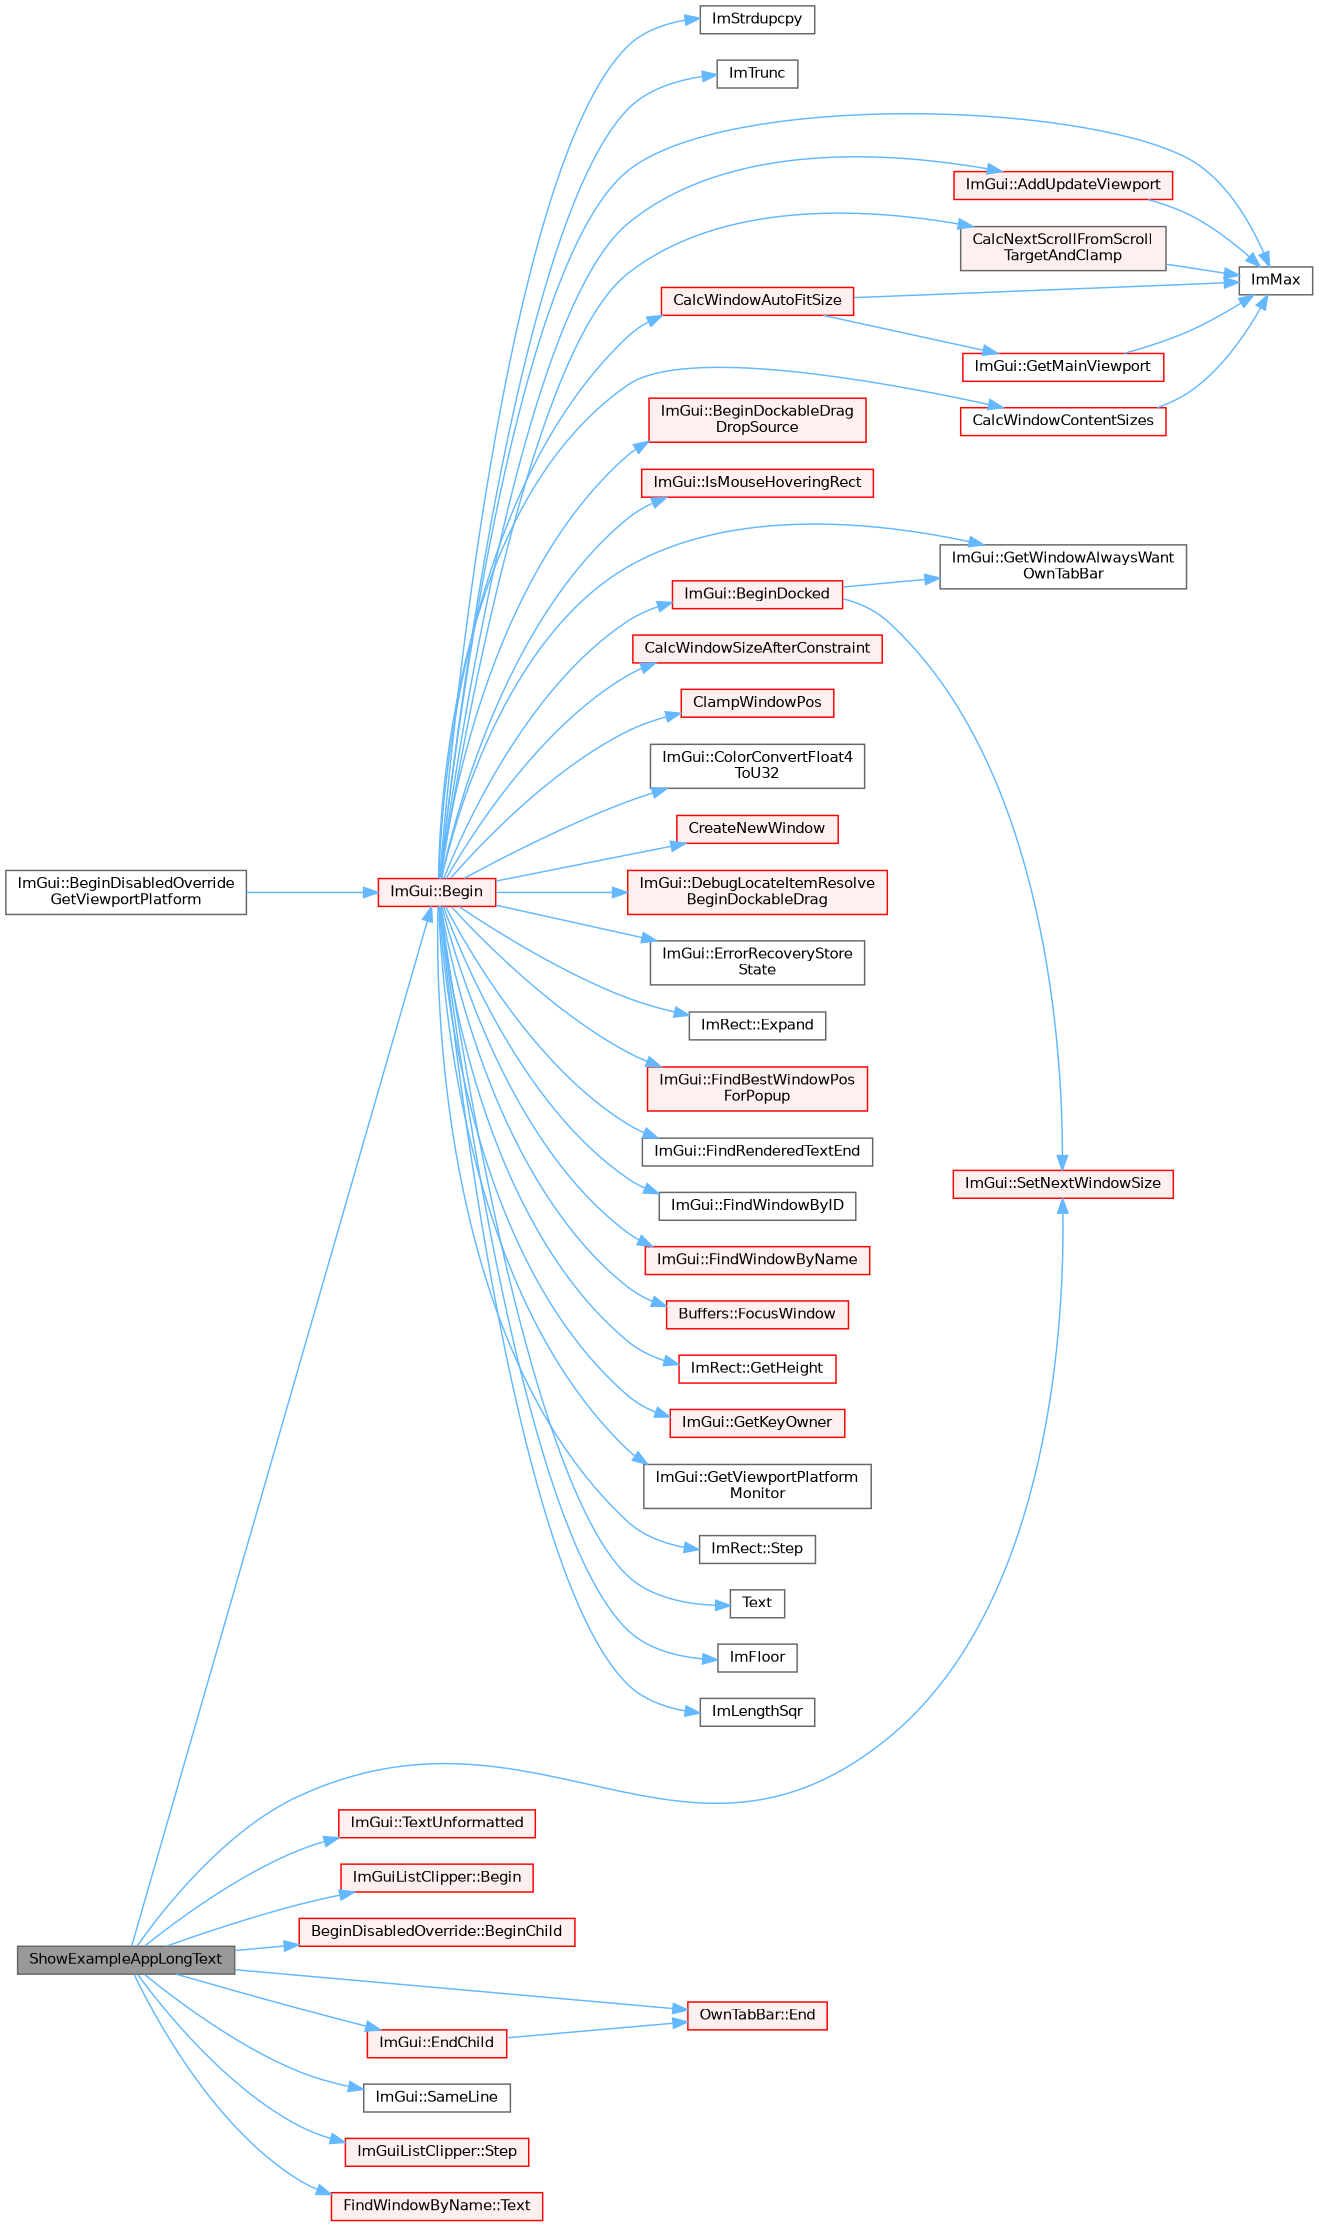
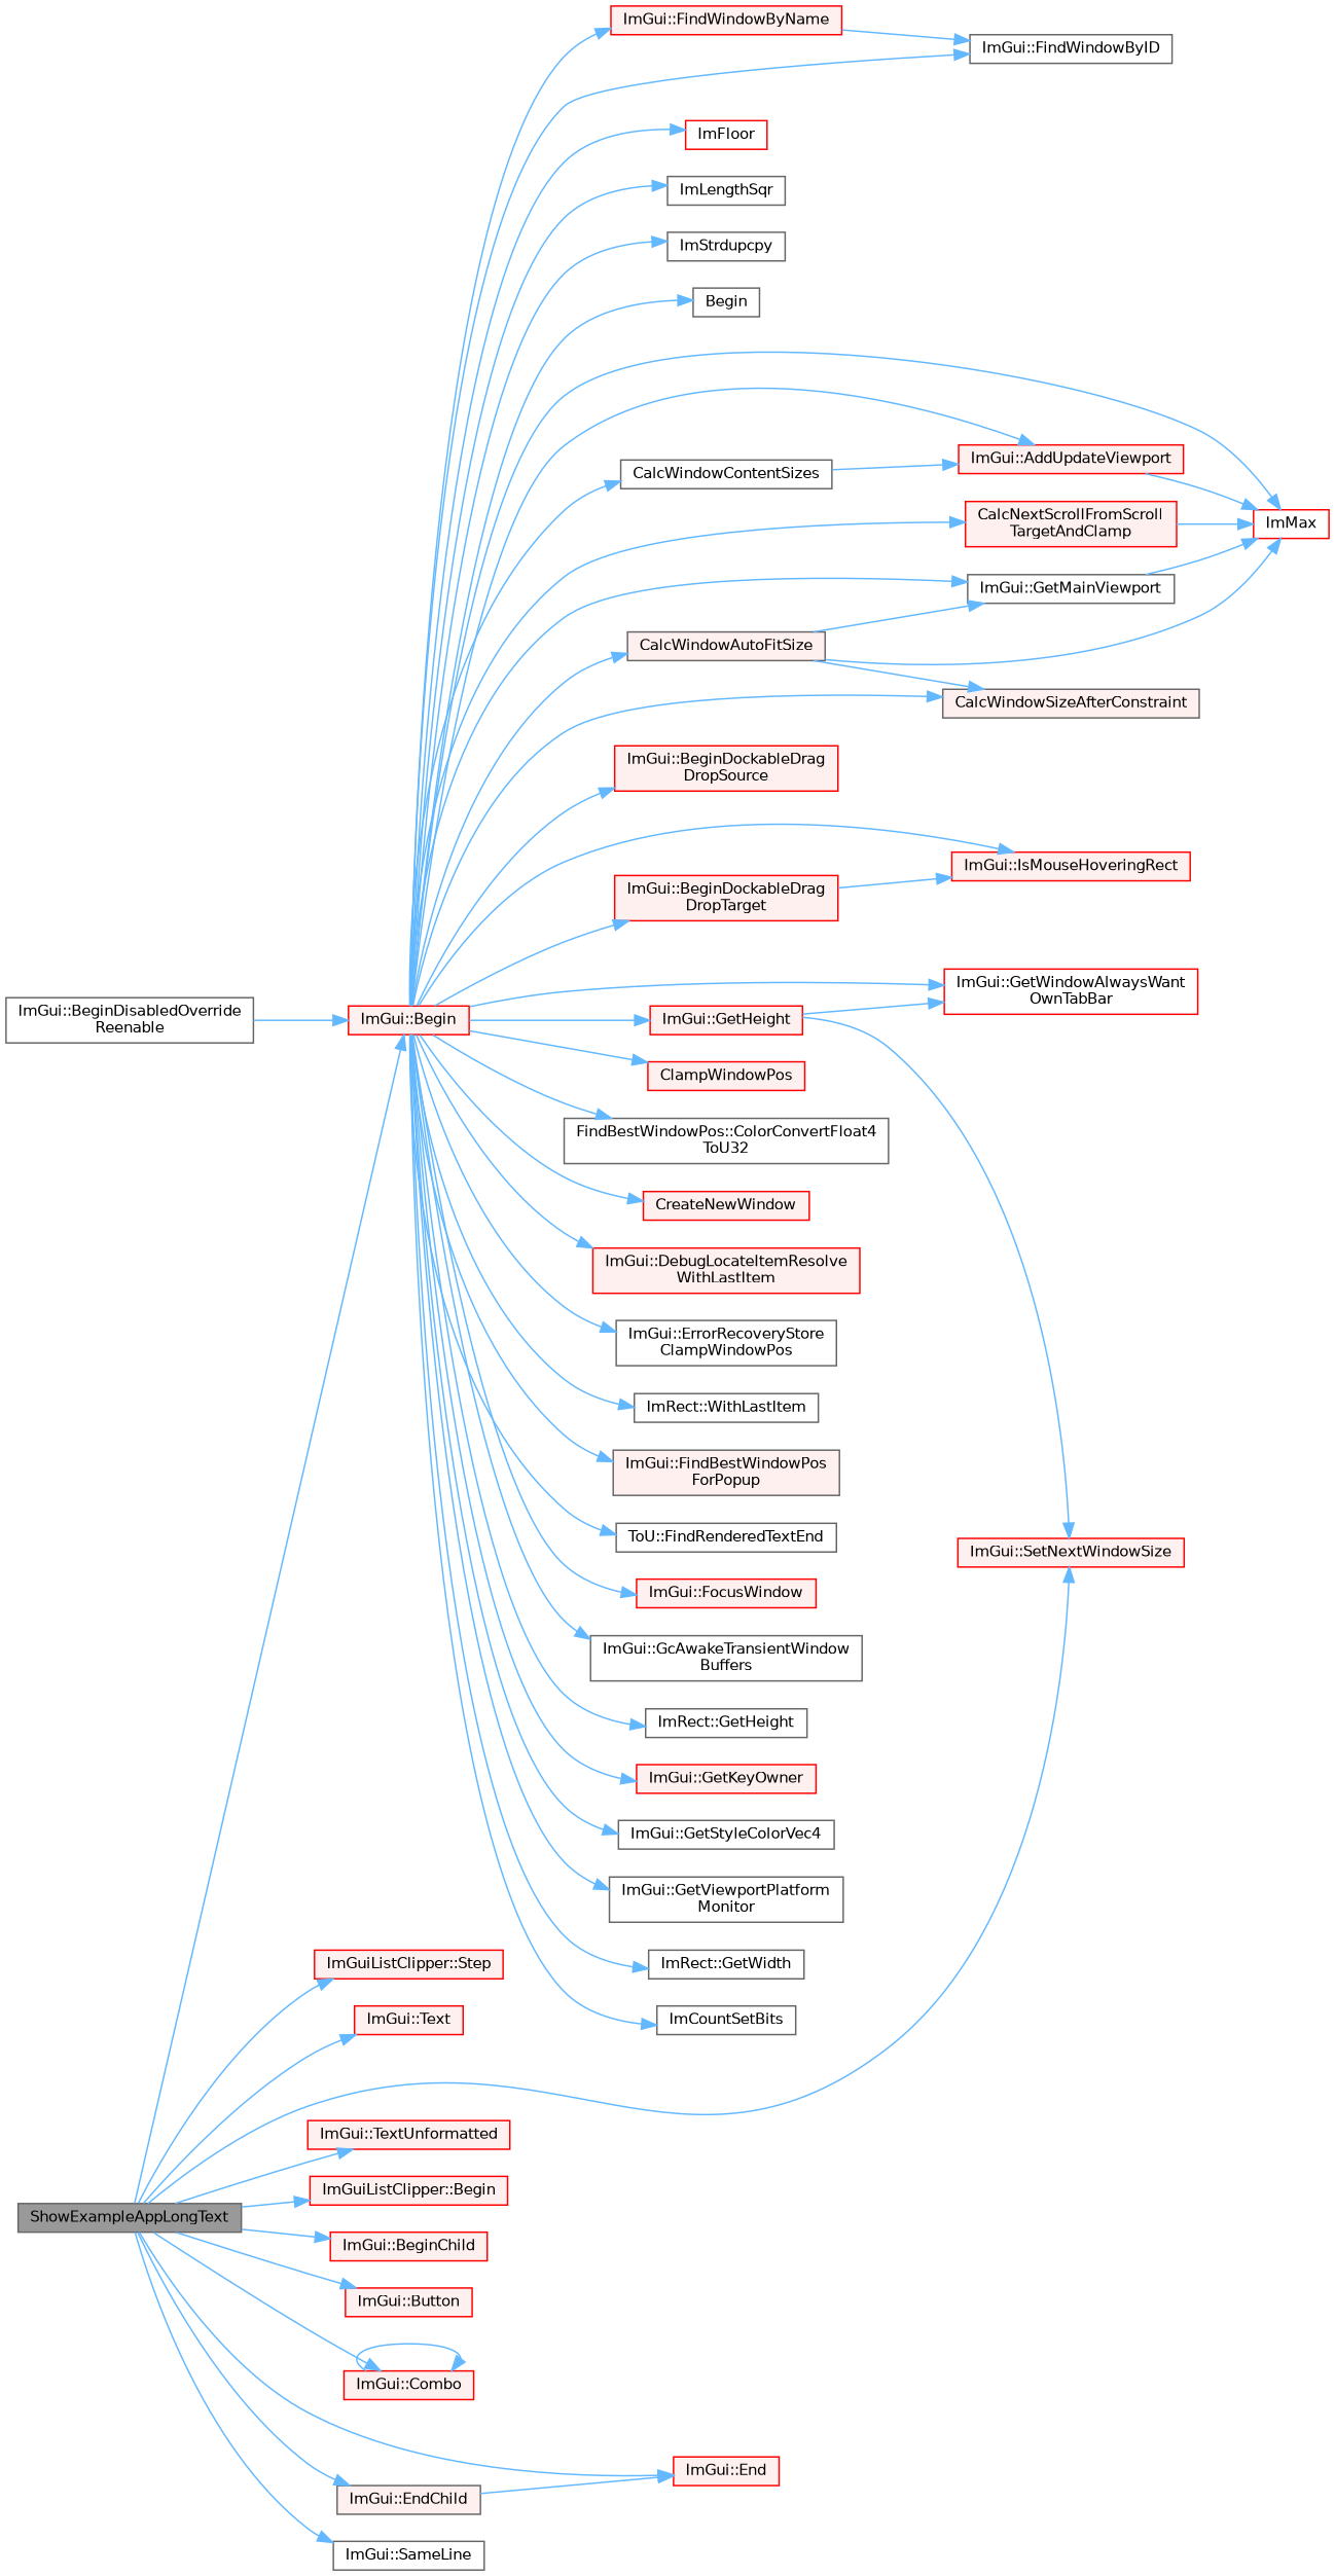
  digraph {
    rankdir=LR
    node [color=red fillcolor="#FFF0F0" fontname=Helvetica fontsize=10 shape=box style=filled]
    edge [color=steelblue1 fontname=Helvetica fontsize=10 labelfontname=Helvetica labelfontsize=10 style=solid]
    n1 [color=gray40 fillcolor=grey60 fontcolor=black height=0.2 label=ShowExampleAppLongText width=0.4]
    n2 [height=0.2 label="ImGui::Begin" width=0.4]
    n3 [height=0.2 label="ImGui::SetNextWindowSize" width=0.4]
    n4 [height=0.2 label="ImGuiListClipper::Begin" width=0.4]
-   n5 [height=0.2 label="BeginDisabledOverride::BeginChild" width=0.4]
-   n8 [height=0.2 label="OwnTabBar::End" width=0.4]
-   n9 [height=0.2 label="ImGui::EndChild" width=0.4]
+   n5 [height=0.2 label="ImGui::BeginChild" width=0.4]
+   n6 [height=0.2 label="ImGui::Button" width=0.4]
+   n7 [height=0.2 label="ImGui::Combo" width=0.4]
+   n8 [height=0.2 label="ImGui::End" width=0.4]
+   n9 [color=grey40 height=0.2 label="ImGui::EndChild" width=0.4]
    n10 [color=grey40 fillcolor=white height=0.2 label="ImGui::SameLine" width=0.4]
    n11 [height=0.2 label="ImGuiListClipper::Step" width=0.4]
-   n12 [height=0.2 label="FindWindowByName::Text" width=0.4]
+   n12 [height=0.2 label="ImGui::Text" width=0.4]
    n13 [height=0.2 label="ImGui::TextUnformatted" width=0.4]
    n14 [height=0.2 label="ImGui::AddUpdateViewport" width=0.4]
-   n15 [color=grey40 fillcolor=white height=0.2 label=ImMax width=0.4]
+   n15 [fillcolor=white height=0.2 label=ImMax width=0.4]
    n16 [height=0.2 label="ImGui::BeginDockableDrag\lDropSource" width=0.4]
+   n17 [height=0.2 label="ImGui::BeginDockableDrag\lDropTarget" width=0.4]
    n18 [height=0.2 label="ImGui::IsMouseHoveringRect" width=0.4]
-   n19 [height=0.2 label="ImGui::BeginDocked" width=0.4]
-   n20 [color=grey40 fillcolor=white height=0.2 label="ImGui::GetWindowAlwaysWant\lOwnTabBar" width=0.4]
-   n21 [color=grey40 height=0.2 label="CalcNextScrollFromScroll\lTargetAndClamp" width=0.4]
-   n22 [height=0.2 label=CalcWindowAutoFitSize width=0.4]
-   n23 [height=0.2 label=CalcWindowSizeAfterConstraint width=0.4]
-   n24 [fillcolor=white height=0.2 label="ImGui::GetMainViewport" width=0.4]
-   n25 [fillcolor=white height=0.2 label=CalcWindowContentSizes width=0.4]
+   n19 [height=0.2 label="ImGui::GetHeight" width=0.4]
+   n20 [fillcolor=white height=0.2 label="ImGui::GetWindowAlwaysWant\lOwnTabBar" width=0.4]
+   n21 [height=0.2 label="CalcNextScrollFromScroll\lTargetAndClamp" width=0.4]
+   n22 [color=grey40 height=0.2 label=CalcWindowAutoFitSize width=0.4]
+   n23 [color=grey40 height=0.2 label=CalcWindowSizeAfterConstraint width=0.4]
+   n24 [color=grey40 fillcolor=white height=0.2 label="ImGui::GetMainViewport" width=0.4]
+   n25 [color=grey40 fillcolor=white height=0.2 label=CalcWindowContentSizes width=0.4]
    n26 [height=0.2 label=ClampWindowPos width=0.4]
-   n27 [color=grey40 fillcolor=white height=0.2 label="ImGui::ColorConvertFloat4\lToU32" width=0.4]
+   n27 [color=grey40 fillcolor=white height=0.2 label="FindBestWindowPos::ColorConvertFloat4\lToU32" width=0.4]
    n28 [height=0.2 label=CreateNewWindow width=0.4]
-   n29 [height=0.2 label="ImGui::DebugLocateItemResolve\lBeginDockableDrag" width=0.4]
-   n30 [color=grey40 fillcolor=white height=0.2 label="ImGui::ErrorRecoveryStore\lState" width=0.4]
-   n31 [color=grey40 fillcolor=white height=0.2 label="ImRect::Expand" width=0.4]
-   n32 [height=0.2 label="ImGui::FindBestWindowPos\lForPopup" width=0.4]
-   n33 [color=grey40 fillcolor=white height=0.2 label="ImGui::FindRenderedTextEnd" width=0.4]
+   n29 [height=0.2 label="ImGui::DebugLocateItemResolve\lWithLastItem" width=0.4]
+   n30 [color=grey40 fillcolor=white height=0.2 label="ImGui::ErrorRecoveryStore\lClampWindowPos" width=0.4]
+   n31 [color=grey40 fillcolor=white height=0.2 label="ImRect::WithLastItem" width=0.4]
+   n32 [color=grey40 height=0.2 label="ImGui::FindBestWindowPos\lForPopup" width=0.4]
+   n33 [color=grey40 fillcolor=white height=0.2 label="ToU::FindRenderedTextEnd" width=0.4]
    n34 [color=grey40 fillcolor=white height=0.2 label="ImGui::FindWindowByID" width=0.4]
    n35 [height=0.2 label="ImGui::FindWindowByName" width=0.4]
-   n36 [height=0.2 label="Buffers::FocusWindow" width=0.4]
-   n38 [fillcolor=white height=0.2 label="ImRect::GetHeight" width=0.4]
+   n36 [height=0.2 label="ImGui::FocusWindow" width=0.4]
+   n37 [color=grey40 fillcolor=white height=0.2 label="ImGui::GcAwakeTransientWindow\lBuffers" width=0.4]
+   n38 [color=grey40 fillcolor=white height=0.2 label="ImRect::GetHeight" width=0.4]
    n39 [height=0.2 label="ImGui::GetKeyOwner" width=0.4]
+   n40 [color=grey40 fillcolor=white height=0.2 label="ImGui::GetStyleColorVec4" width=0.4]
    n41 [color=grey40 fillcolor=white height=0.2 label="ImGui::GetViewportPlatform\lMonitor" width=0.4]
-   n42 [color=grey40 fillcolor=white height=0.2 label="ImRect::Step" width=0.4]
-   n43 [color=grey40 fillcolor=white height=0.2 label=Text width=0.4]
-   n44 [color=grey40 fillcolor=white height=0.2 label=ImFloor width=0.4]
+   n42 [color=grey40 fillcolor=white height=0.2 label="ImRect::GetWidth" width=0.4]
+   n43 [color=grey40 fillcolor=white height=0.2 label=ImCountSetBits width=0.4]
+   n44 [fillcolor=white height=0.2 label=ImFloor width=0.4]
    n45 [color=grey40 fillcolor=white height=0.2 label=ImLengthSqr width=0.4]
    n46 [color=grey40 fillcolor=white height=0.2 label=ImStrdupcpy width=0.4]
-   n47 [color=grey40 fillcolor=white height=0.2 label=ImTrunc width=0.4]
-   n48 [color=grey40 fillcolor=white height=0.2 label="ImGui::BeginDisabledOverride\lGetViewportPlatform" width=0.4]
+   n47 [color=grey40 fillcolor=white height=0.2 label=Begin width=0.4]
+   n48 [color=grey40 fillcolor=white height=0.2 label="ImGui::BeginDisabledOverride\lReenable" width=0.4]
    n1 -> n2
    n1 -> n3
    n1 -> n4
    n1 -> n5
+   n1 -> n6
+   n1 -> n7
    n1 -> n8
    n1 -> n9
    n1 -> n10
    n1 -> n11
    n1 -> n12
    n1 -> n13
    n2 -> n14
    n2 -> n15
    n2 -> n16
+   n2 -> n17
    n2 -> n18
    n2 -> n19
    n2 -> n20
    n2 -> n21
    n2 -> n22
    n2 -> n23
+   n2 -> n24
    n2 -> n25
    n2 -> n26
    n2 -> n27
    n2 -> n28
    n2 -> n29
    n2 -> n30
    n2 -> n31
    n2 -> n32
    n2 -> n33
    n2 -> n34
    n2 -> n35
    n2 -> n36
+   n2 -> n37
    n2 -> n38
    n2 -> n39
+   n2 -> n40
    n2 -> n41
    n2 -> n42
    n2 -> n43
    n2 -> n44
    n2 -> n45
    n2 -> n46
    n2 -> n47
+   n7 -> n7
    n9 -> n8
    n14 -> n15
+   n17 -> n18
    n19 -> n3
    n19 -> n20
    n21 -> n15
    n22 -> n15
+   n22 -> n23
    n22 -> n24
    n24 -> n15
-   n25 -> n15
+   n25 -> n14
+   n35 -> n34
    n48 -> n2
  }
